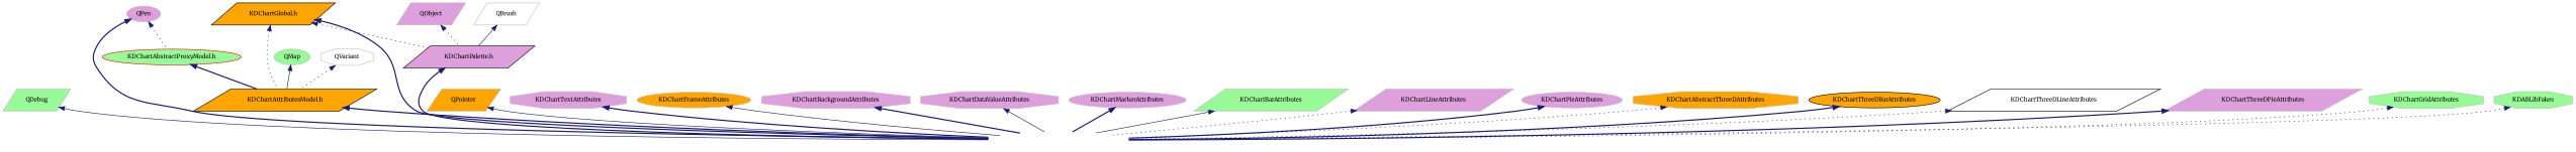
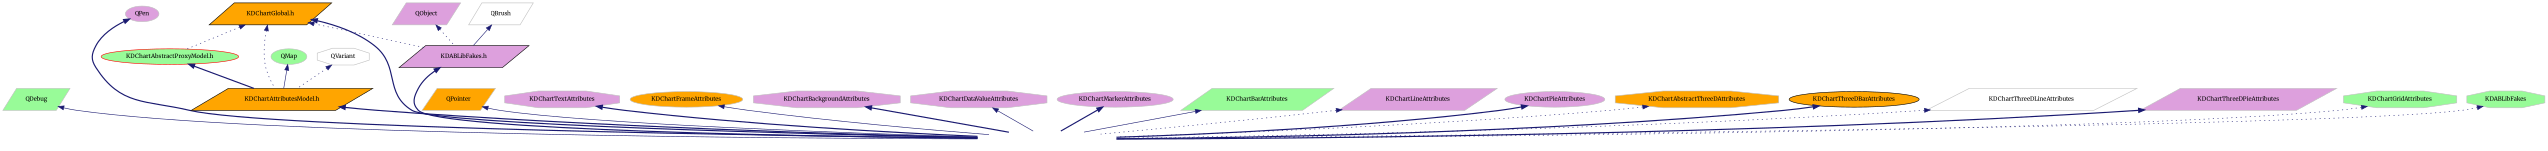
  digraph {
    fontname=Merriweather
    node [color=grey75 fillcolor=plum fontname=Merriweather fontsize=10 shape=parallelogram style=filled]
    edge [color=midnightblue dir=back fontname=Merriweather fontsize=10 labelfontname=Helvetica labelfontsize=10 style=bold]
    n1 [color=white fillcolor=white fontcolor=white height=0.2 label="KDChartAttributesModel.cpp" shape=octagon width=0.4]
    n2 [fillcolor=palegreen height=0.2 label=QDebug width=0.4]
    n3 [height=0.2 label=QPen shape=ellipse width=0.4]
    n4 [fillcolor=orange height=0.2 label=QPointer width=0.4]
    n5 [color=black fillcolor=orange height=0.2 label="KDChartAttributesModel.h" width=0.4]
    n6 [color=red fillcolor=palegreen height=0.2 label="KDChartAbstractProxyModel.h" shape=ellipse width=0.4]
    n7 [color=black fillcolor=orange height=0.2 label="KDChartGlobal.h" width=0.4]
-   n8 [color=black height=0.2 label="KDChartPalette.h" width=0.4]
+   n8 [color=black height=0.2 label="KDABLibFakes.h" width=0.4]
    n9 [fillcolor=palegreen height=0.2 label=QMap shape=ellipse width=0.4]
    n10 [fillcolor=white height=0.2 label=QVariant shape=octagon width=0.4]
    n11 [height=0.2 label=QObject width=0.4]
    n12 [fillcolor=white height=0.2 label=QBrush width=0.4]
    n13 [height=0.2 label=KDChartTextAttributes shape=octagon width=0.4]
    n14 [fillcolor=orange height=0.2 label=KDChartFrameAttributes shape=ellipse width=0.4]
    n15 [height=0.2 label=KDChartBackgroundAttributes shape=octagon width=0.4]
    n16 [height=0.2 label=KDChartDataValueAttributes shape=octagon width=0.4]
    n17 [height=0.2 label=KDChartMarkerAttributes shape=ellipse width=0.4]
    n18 [fillcolor=palegreen height=0.2 label=KDChartBarAttributes width=0.4]
    n19 [height=0.2 label=KDChartLineAttributes width=0.4]
    n20 [height=0.2 label=KDChartPieAttributes shape=ellipse width=0.4]
    n21 [fillcolor=orange height=0.2 label=KDChartAbstractThreeDAttributes shape=octagon width=0.4]
    n22 [color=black fillcolor=orange height=0.2 label=KDChartThreeDBarAttributes shape=ellipse width=0.4]
-   n23 [color=black fillcolor=white height=0.2 label=KDChartThreeDLineAttributes width=0.4]
+   n23 [fillcolor=white height=0.2 label=KDChartThreeDLineAttributes width=0.4]
    n24 [height=0.2 label=KDChartThreeDPieAttributes width=0.4]
    n25 [fillcolor=palegreen height=0.2 label=KDChartGridAttributes shape=octagon width=0.4]
    n26 [fillcolor=palegreen height=0.2 label=KDABLibFakes shape=octagon width=0.4]
    n2 -> n1 [style=solid]
    n3 -> n1
    n4 -> n1 [style=solid]
    n5 -> n1
    n6 -> n5
    n7 -> n1
    n7 -> n5 [style=dotted]
-   n3 -> n6 [style=dotted]
+   n7 -> n6 [style=dotted]
    n7 -> n8 [style=dotted]
    n8 -> n1
    n9 -> n5 [style=solid]
    n10 -> n5 [style=dotted]
    n11 -> n8 [style=dotted]
    n12 -> n8 [style=solid]
    n13 -> n1
    n14 -> n1 [style=solid]
    n15 -> n1
    n16 -> n1 [style=solid]
    n17 -> n1
    n18 -> n1 [style=solid]
    n19 -> n1 [style=dotted]
    n20 -> n1
    n21 -> n1 [style=dotted]
    n22 -> n1
    n23 -> n1 [style=dotted]
    n24 -> n1
    n25 -> n1 [style=dotted]
    n26 -> n1 [style=dotted]
  }
